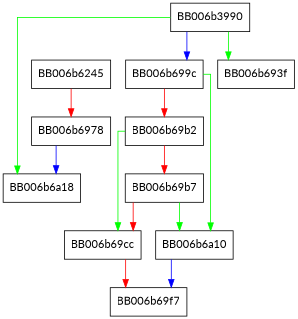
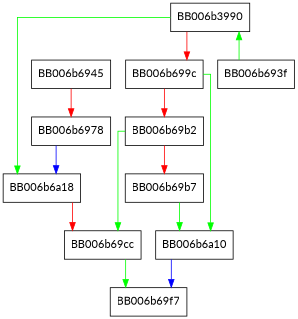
  digraph {
    fontname=Lato
    splines=ortho
    node [fontname=Lato shape=box]
    edge [color=red fontname=Lato]
-   BB006b6945 [label=BB006b6245]
+   BB006b6945
    BB006b6978
    n3 [label=BB006b3990]
    BB006b693f
    BB006b6a18
    BB006b699c
    BB006b6a10
    BB006b69b2
    BB006b69f7
    BB006b69cc
    BB006b69b7
    BB006b6945 -> BB006b6978
    BB006b6978 -> BB006b6a18 [color=blue]
    n3 -> BB006b6a18 [color=green]
-   n3 -> BB006b699c [color=blue]
-   n3 -> BB006b693f [color=green]
+   n3 -> BB006b699c
+   BB006b693f -> n3 [color=green]
    BB006b699c -> BB006b6a10 [color=green]
    BB006b699c -> BB006b69b2
    BB006b6a10 -> BB006b69f7 [color=blue]
    BB006b69b2 -> BB006b69cc [color=green]
    BB006b69b2 -> BB006b69b7
-   BB006b69cc -> BB006b69f7
+   BB006b69cc -> BB006b69f7 [color=green]
    BB006b69b7 -> BB006b6a10 [color=green]
-   BB006b69b7 -> BB006b69cc
+   BB006b6a18 -> BB006b69cc
  }
